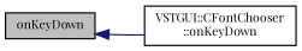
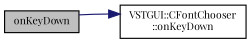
  digraph {
    rankdir=LR
    fontname="Playfair Display"
    node [color=black fontname="Playfair Display" fontsize=9 shape=record]
    n1 [fillcolor=grey75 fontcolor=black height=0.2 label=onKeyDown style=filled width=0.4]
    n2 [height=0.2 label="VSTGUI::CFontChooser\l::onKeyDown" width=0.4]
-   n1 -> n2 [color=midnightblue dir=back fontname="Playfair Display" fontsize=9 labelfontname=Arial labelfontsize=9 style=solid]
+   n2 -> n1 [color=midnightblue dir=back fontname="Playfair Display" fontsize=9 labelfontname=Arial labelfontsize=9 style=solid]
  }
